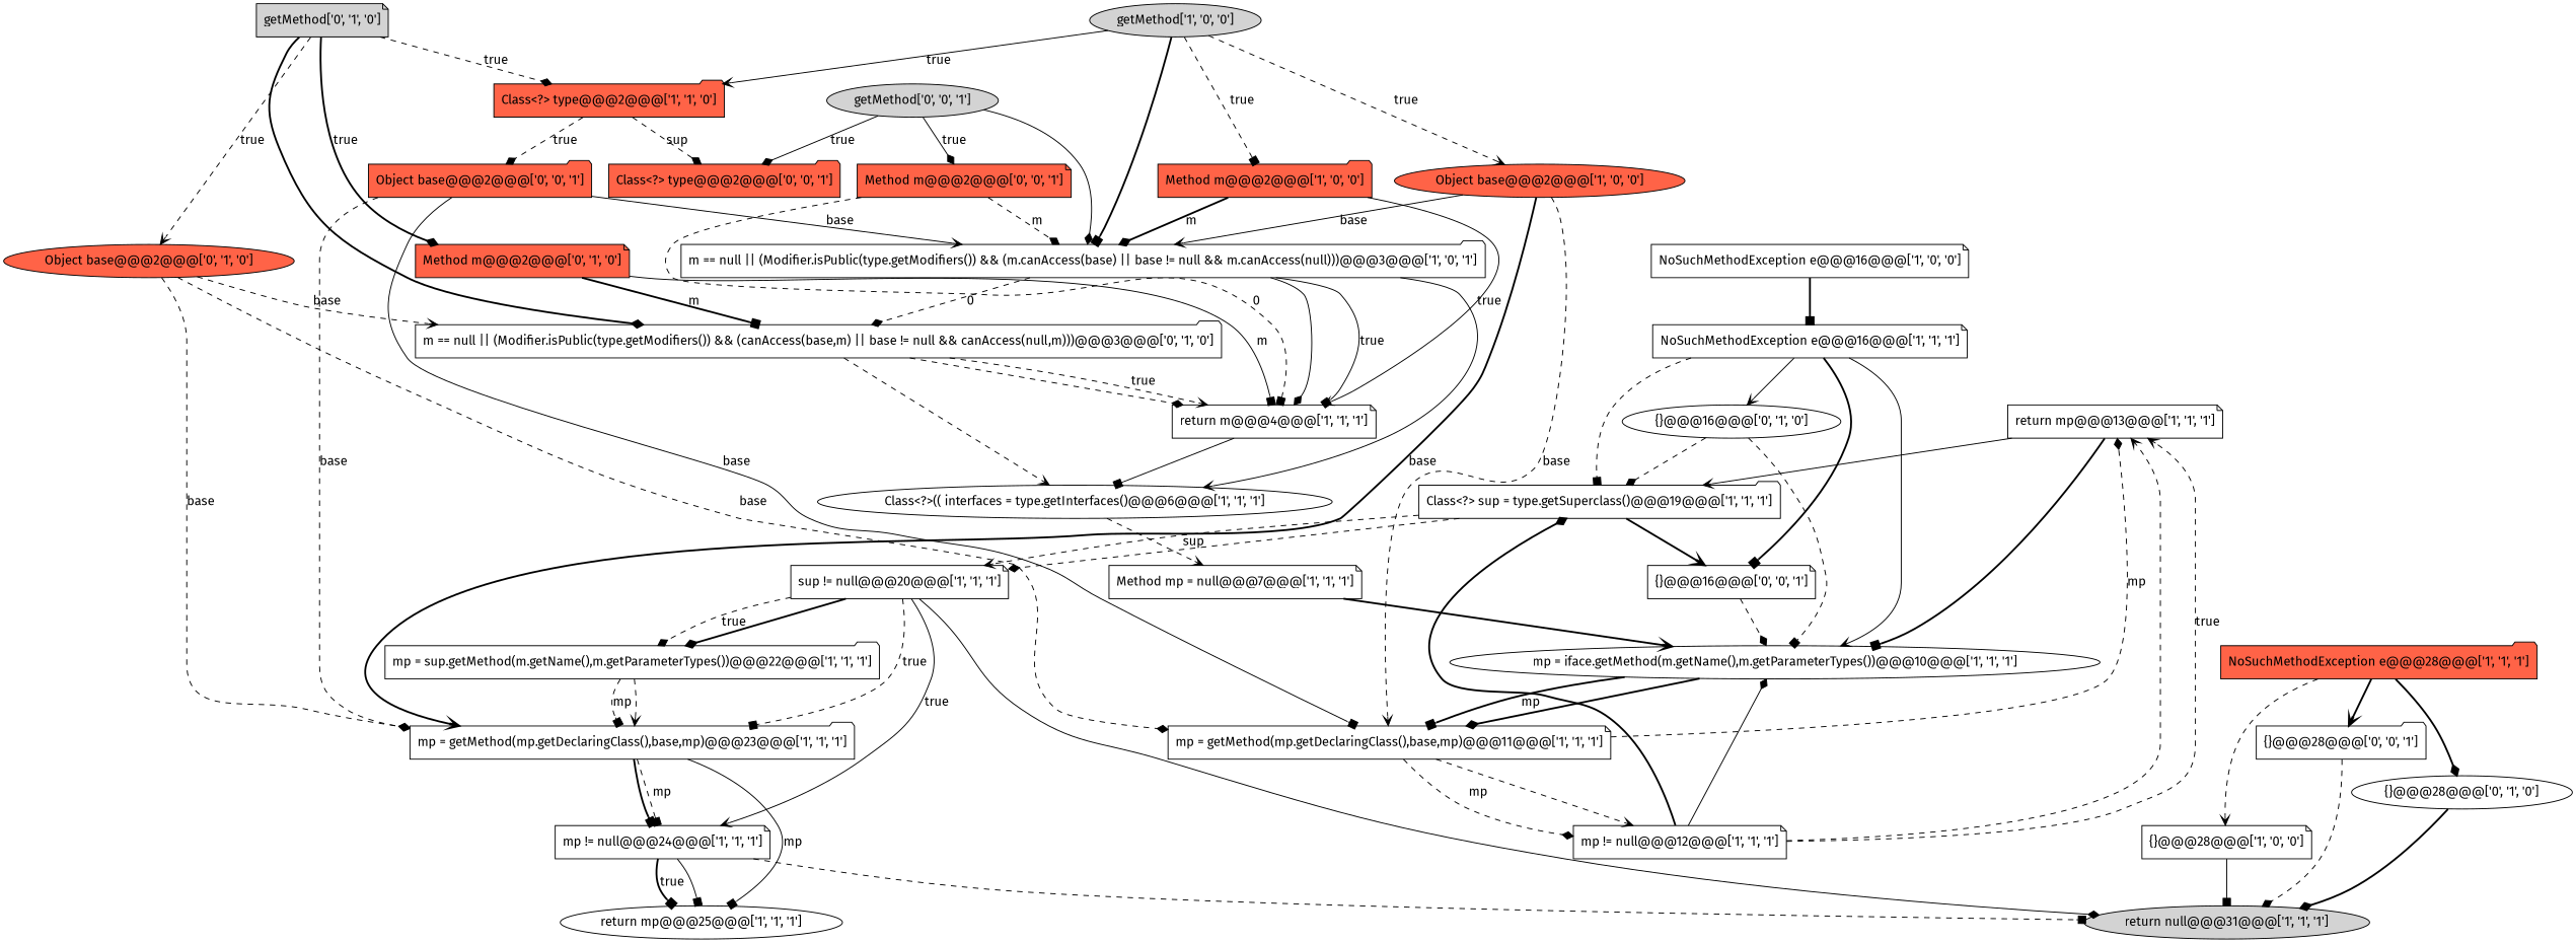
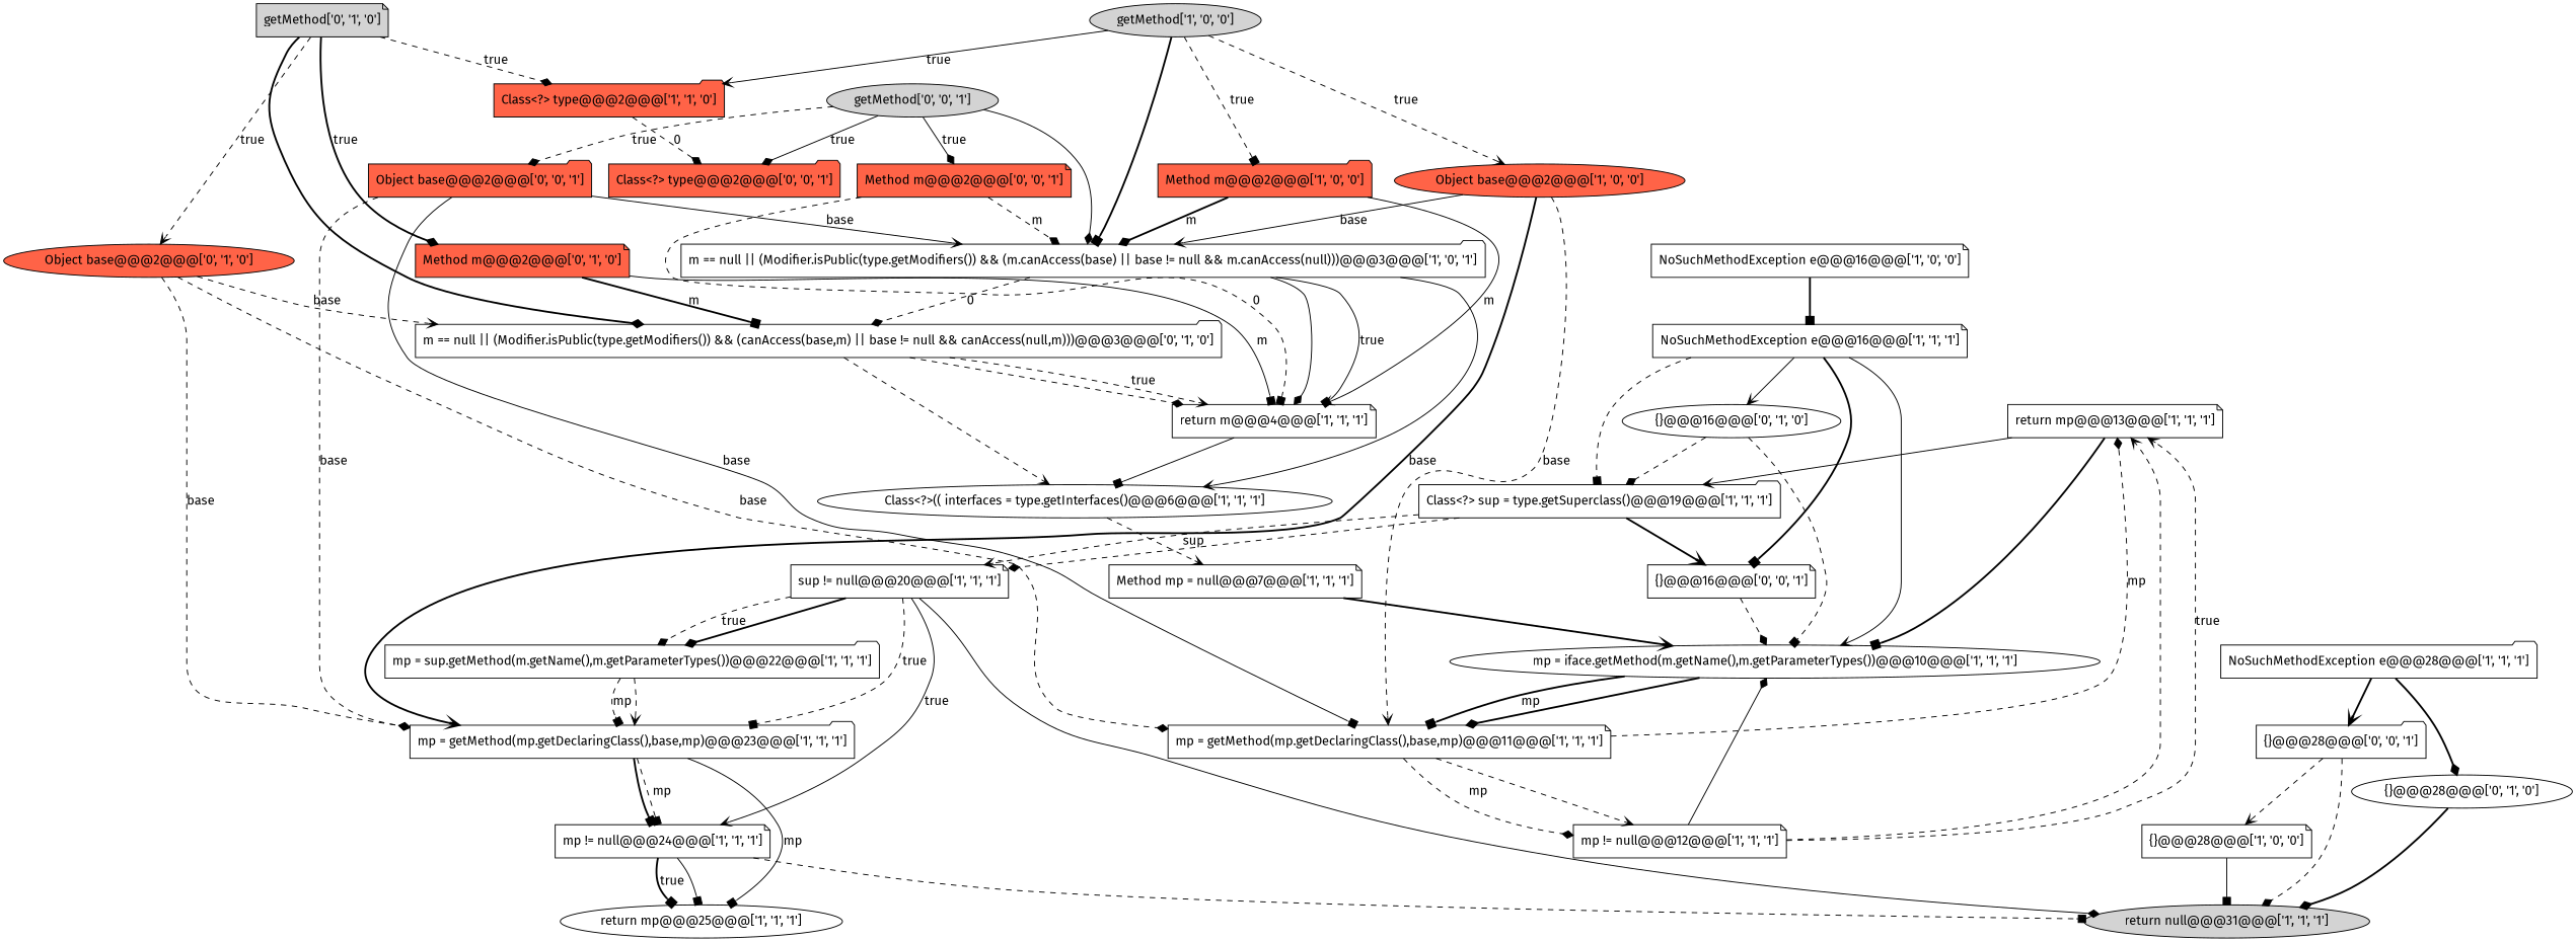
  digraph {
    fontname="Fira Sans"
    node [fillcolor=white fontname="Fira Sans" shape=note style=filled]
    edge [arrowhead=diamond fontname="Fira Sans" style=dashed]
    n1 [label="return mp@@@13@@@['1', '1', '1']"]
    n2 [label="Class<?> sup = type.getSuperclass()@@@19@@@['1', '1', '1']" shape=folder]
    n3 [label="mp = iface.getMethod(m.getName(),m.getParameterTypes())@@@10@@@['1', '1', '1']" shape=ellipse]
    n4 [label="{}@@@16@@@['0', '0', '1']"]
    n5 [label="sup != null@@@20@@@['1', '1', '1']"]
    n6 [label="mp = getMethod(mp.getDeclaringClass(),base,mp)@@@11@@@['1', '1', '1']"]
    n7 [label="mp != null@@@12@@@['1', '1', '1']"]
    n8 [fillcolor=tomato label="Method m@@@2@@@['0', '0', '1']"]
    n9 [label="return m@@@4@@@['1', '1', '1']"]
    n10 [label="m == null || (Modifier.isPublic(type.getModifiers()) && (m.canAccess(base) || base != null && m.canAccess(null)))@@@3@@@['1', '0', '1']" shape=folder]
    n11 [label="Class<?>(( interfaces = type.getInterfaces()@@@6@@@['1', '1', '1']" shape=ellipse]
    n12 [label="m == null || (Modifier.isPublic(type.getModifiers()) && (canAccess(base,m) || base != null && canAccess(null,m)))@@@3@@@['0', '1', '0']" shape=folder]
    n13 [fillcolor=lightgray label="getMethod['1', '0', '0']" shape=ellipse]
    n14 [fillcolor=tomato label="Method m@@@2@@@['1', '0', '0']" shape=folder]
    n15 [fillcolor=tomato label="Class<?> type@@@2@@@['1', '1', '0']" shape=folder]
    n16 [fillcolor=tomato label="Object base@@@2@@@['1', '0', '0']" shape=ellipse]
    n17 [fillcolor=tomato label="Class<?> type@@@2@@@['0', '0', '1']" shape=folder]
    n18 [label="mp = getMethod(mp.getDeclaringClass(),base,mp)@@@23@@@['1', '1', '1']" shape=folder]
    n19 [label="Method mp = null@@@7@@@['1', '1', '1']"]
    n20 [label="mp != null@@@24@@@['1', '1', '1']"]
    n21 [label="return mp@@@25@@@['1', '1', '1']" shape=ellipse]
    n22 [fillcolor=lightgray label="return null@@@31@@@['1', '1', '1']" shape=ellipse]
    n23 [fillcolor=lightgray label="getMethod['0', '1', '0']"]
    n24 [fillcolor=tomato label="Method m@@@2@@@['0', '1', '0']"]
    n25 [fillcolor=tomato label="Object base@@@2@@@['0', '1', '0']" shape=ellipse]
    n26 [label="{}@@@28@@@['1', '0', '0']"]
    n27 [label="mp = sup.getMethod(m.getName(),m.getParameterTypes())@@@22@@@['1', '1', '1']" shape=folder]
    n28 [label="NoSuchMethodException e@@@16@@@['1', '0', '0']"]
    n29 [label="NoSuchMethodException e@@@16@@@['1', '1', '1']"]
    n30 [label="{}@@@16@@@['0', '1', '0']" shape=ellipse]
    n31 [fillcolor=lightgray label="getMethod['0', '0', '1']" shape=ellipse]
    n32 [fillcolor=tomato label="Object base@@@2@@@['0', '0', '1']" shape=folder]
    n33 [label="{}@@@28@@@['0', '1', '0']" shape=ellipse]
    n34 [label="{}@@@28@@@['0', '0', '1']" shape=folder]
-   n35 [fillcolor=tomato label="NoSuchMethodException e@@@28@@@['1', '1', '1']" shape=folder]
+   n35 [label="NoSuchMethodException e@@@28@@@['1', '1', '1']" shape=folder]
    n1 -> n2 [arrowhead=vee style=solid]
    n1 -> n3 [arrowhead=box style=bold]
    n2 -> n4 [arrowhead=vee style=bold]
    n2 -> n5
    n2 -> n5 [arrowhead=vee label=sup]
    n3 -> n6 [arrowhead=box label=mp style=bold]
    n3 -> n6 [style=bold]
    n4 -> n3
    n5 -> n18 [arrowhead=box label=true]
    n5 -> n20 [arrowhead=vee label=true style=solid]
    n5 -> n22 [style=solid]
    n5 -> n27 [style=bold]
    n5 -> n27 [label=true]
    n6 -> n1 [label=mp]
    n6 -> n7 [arrowhead=vee]
    n6 -> n7 [label=mp]
    n7 -> n1 [arrowhead=vee]
    n7 -> n1 [arrowhead=vee label=true]
-   n7 -> n2 [style=bold]
    n7 -> n3 [style=solid]
    n8 -> n9 [arrowhead=box label=0]
    n8 -> n10 [label=m]
    n9 -> n11 [arrowhead=box style=solid]
    n10 -> n9 [arrowhead=box label=true style=solid]
    n10 -> n9 [style=solid]
    n10 -> n11 [arrowhead=vee style=solid]
    n10 -> n12 [label=0]
    n11 -> n19 [arrowhead=vee]
    n12 -> n9
    n12 -> n9 [arrowhead=vee label=true]
    n12 -> n11 [arrowhead=vee]
    n13 -> n10 [arrowhead=box style=bold]
    n13 -> n14 [arrowhead=box label=true]
    n13 -> n15 [arrowhead=vee label=true style=solid]
    n13 -> n16 [arrowhead=vee label=true]
-   n14 -> n9 [arrowhead=vee label=true style=solid]
+   n14 -> n9 [arrowhead=vee label=m style=solid]
    n14 -> n10 [label=m style=bold]
-   n15 -> n17 [label=sup]
+   n15 -> n17 [label=0]
    n16 -> n6 [arrowhead=vee label=base]
    n16 -> n10 [arrowhead=vee label=base style=solid]
    n16 -> n18 [arrowhead=vee label=base style=bold]
    n18 -> n20 [arrowhead=box label=mp]
    n18 -> n20 [arrowhead=box style=bold]
    n18 -> n21 [arrowhead=box label=mp style=solid]
    n19 -> n3 [arrowhead=vee style=bold]
    n20 -> n21 [arrowhead=box style=solid]
    n20 -> n21 [arrowhead=box label=true style=bold]
    n20 -> n22 [arrowhead=box]
    n23 -> n12 [style=bold]
    n23 -> n15 [label=true]
    n23 -> n24 [label=true style=bold]
    n23 -> n25 [arrowhead=vee label=true]
    n24 -> n9 [arrowhead=box label=m style=solid]
    n24 -> n12 [arrowhead=box label=m style=bold]
    n25 -> n6 [label=base]
    n25 -> n12 [arrowhead=vee label=base]
    n25 -> n18 [label=base]
    n26 -> n22 [arrowhead=box style=solid]
    n27 -> n18 [arrowhead=vee]
    n27 -> n18 [arrowhead=box label=mp]
    n28 -> n29 [arrowhead=box style=bold]
    n29 -> n2 [arrowhead=box]
    n29 -> n3 [arrowhead=vee style=solid]
    n29 -> n4 [arrowhead=box style=bold]
    n29 -> n30 [arrowhead=vee style=solid]
    n30 -> n2
    n30 -> n3 [arrowhead=box]
    n31 -> n8 [label=true style=solid]
    n31 -> n10 [style=solid]
    n31 -> n17 [label=true style=solid]
-   n15 -> n32 [label=true]
+   n31 -> n32 [label=true]
    n32 -> n6 [arrowhead=box label=base style=solid]
    n32 -> n10 [arrowhead=vee label=base style=solid]
    n32 -> n18 [label=base]
    n33 -> n22 [style=bold]
    n34 -> n22
-   n35 -> n26 [arrowhead=vee]
+   n34 -> n26 [arrowhead=vee]
    n35 -> n33 [style=bold]
    n35 -> n34 [arrowhead=vee style=bold]
  }
